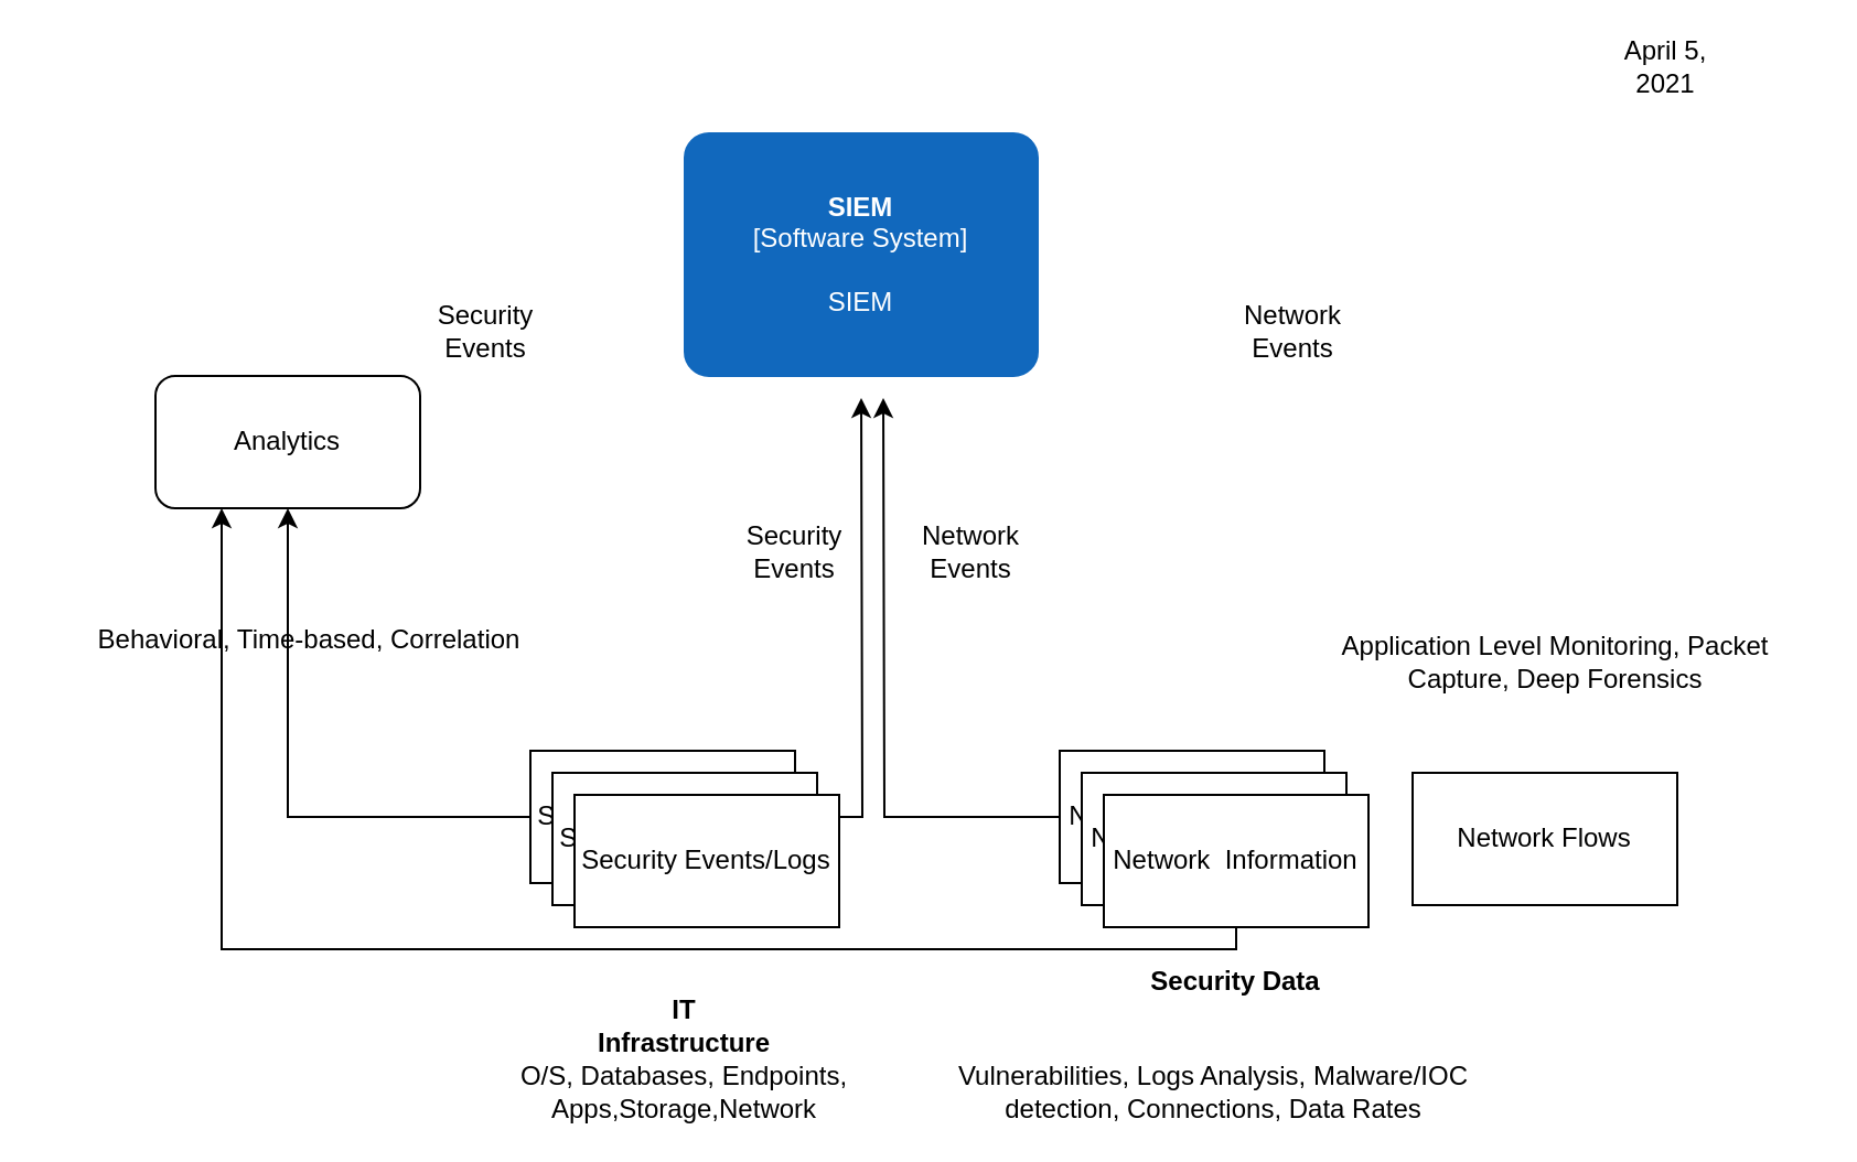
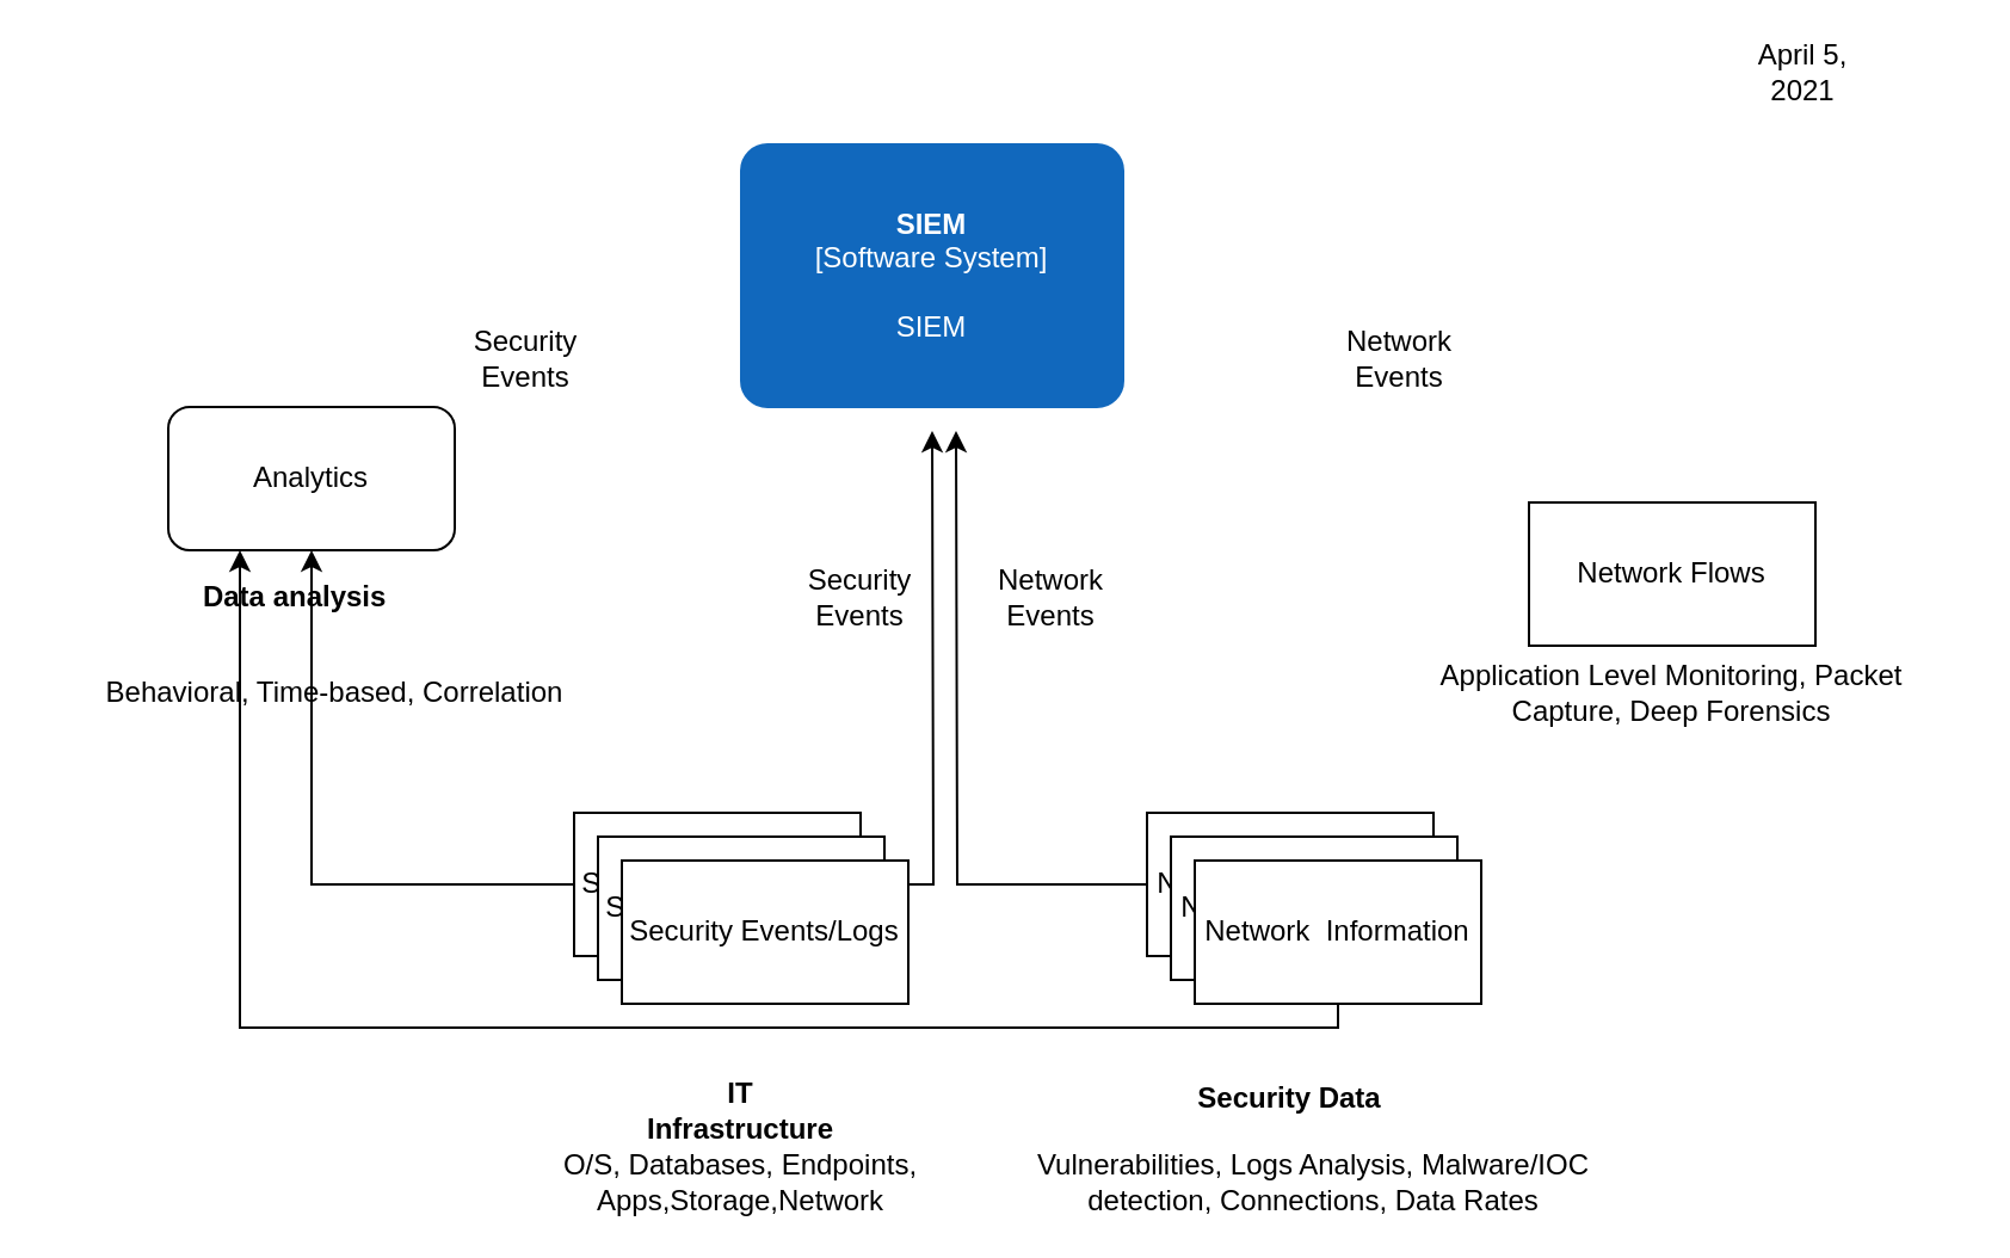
  <mxCell id="0" />
  <mxCell id="1" parent="0" />
  <mxCell id="2" value="&lt;b&gt;SIEM &lt;/b&gt;&lt;div&gt;[Software System]&lt;/div&gt;&lt;br&gt;&lt;div&gt;SIEM&lt;/div&gt;" style="rounded=1;whiteSpace=wrap;html=1;labelBackgroundColor=none;fillColor=#1168BD;fontColor=#ffffff;align=center;arcSize=10;strokeColor=#1168BD;metaEdit=1;metaData={&quot;c4Type&quot;:{&quot;editable&quot;:false}};points=[[0.25,0,0],[0.5,0,0],[0.75,0,0],[1,0.25,0],[1,0.5,0],[1,0.75,0],[0.75,1,0],[0.5,1,0],[0.25,1,0],[0,0.75,0],[0,0.5,0],[0,0.25,0]];" vertex="1" parent="1"><mxGeometry x="310" y="60" width="160" height="110.0" as="geometry" /></mxCell>
  <mxCell id="3" style="edgeStyle=orthogonalEdgeStyle;rounded=0;orthogonalLoop=1;jettySize=auto;html=1;" edge="1" parent="1" source="4"><mxGeometry relative="1" as="geometry"><mxPoint x="390" y="180" as="targetPoint" /></mxGeometry></mxCell>
  <mxCell id="4" value="Security Events/Logs" style="rounded=0;whiteSpace=wrap;html=1;" vertex="1" parent="1"><mxGeometry x="240" y="340" width="120" height="60" as="geometry" /></mxCell>
  <mxCell id="5" value="O/S, Databases, Endpoints, Apps,Storage,Network" style="text;html=1;strokeColor=none;fillColor=none;align=center;verticalAlign=middle;whiteSpace=wrap;rounded=0;" vertex="1" parent="1"><mxGeometry x="190" y="485" width="240" height="20" as="geometry" /></mxCell>
  <mxCell id="6" value="Security Events/Logs" style="rounded=0;whiteSpace=wrap;html=1;" vertex="1" parent="1"><mxGeometry x="250" y="350" width="120" height="60" as="geometry" /></mxCell>
  <mxCell id="7" value="Security Events/Logs" style="rounded=0;whiteSpace=wrap;html=1;" vertex="1" parent="1"><mxGeometry x="260" y="360" width="120" height="60" as="geometry" /></mxCell>
  <mxCell id="8" value="IT Infrastructure" style="text;html=1;strokeColor=none;fillColor=none;align=center;verticalAlign=middle;whiteSpace=wrap;rounded=0;fontStyle=1" vertex="1" parent="1"><mxGeometry x="290" y="455" width="40" height="20" as="geometry" /></mxCell>
  <mxCell id="9" value="Security&lt;br&gt;Events" style="text;html=1;strokeColor=none;fillColor=none;align=center;verticalAlign=middle;whiteSpace=wrap;rounded=0;" vertex="1" parent="1"><mxGeometry x="340" y="240" width="40" height="20" as="geometry" /></mxCell>
  <mxCell id="10" style="edgeStyle=orthogonalEdgeStyle;rounded=0;orthogonalLoop=1;jettySize=auto;html=1;" edge="1" parent="1" source="11"><mxGeometry relative="1" as="geometry"><mxPoint x="400" y="180" as="targetPoint" /></mxGeometry></mxCell>
  <mxCell id="11" value="Network &amp;nbsp;Information" style="rounded=0;whiteSpace=wrap;html=1;" vertex="1" parent="1"><mxGeometry x="480" y="340" width="120" height="60" as="geometry" /></mxCell>
  <mxCell id="12" value="Vulnerabilities, Logs Analysis, Malware/IOC detection, Connections, Data Rates" style="text;html=1;strokeColor=none;fillColor=none;align=center;verticalAlign=middle;whiteSpace=wrap;rounded=0;" vertex="1" parent="1"><mxGeometry x="430" y="485" width="240" height="20" as="geometry" /></mxCell>
  <mxCell id="13" value="Network&lt;br&gt;Events" style="text;html=1;strokeColor=none;fillColor=none;align=center;verticalAlign=middle;whiteSpace=wrap;rounded=0;" vertex="1" parent="1"><mxGeometry x="420" y="240" width="40" height="20" as="geometry" /></mxCell>
  <mxCell id="14" value="Network &amp;nbsp;Information" style="rounded=0;whiteSpace=wrap;html=1;" vertex="1" parent="1"><mxGeometry x="490" y="350" width="120" height="60" as="geometry" /></mxCell>
  <mxCell id="15" style="edgeStyle=orthogonalEdgeStyle;rounded=0;orthogonalLoop=1;jettySize=auto;html=1;entryX=0.25;entryY=1;entryDx=0;entryDy=0;" edge="1" parent="1" source="16" target="18"><mxGeometry relative="1" as="geometry"><Array as="points"><mxPoint x="560" y="430" /><mxPoint x="100" y="430" /></Array></mxGeometry></mxCell>
  <mxCell id="16" value="Network &amp;nbsp;Information" style="rounded=0;whiteSpace=wrap;html=1;" vertex="1" parent="1"><mxGeometry x="500" y="360" width="120" height="60" as="geometry" /></mxCell>
  <mxCell id="17" style="edgeStyle=orthogonalEdgeStyle;rounded=0;orthogonalLoop=1;jettySize=auto;html=1;exitX=0;exitY=0.5;exitDx=0;exitDy=0;entryX=0.5;entryY=1;entryDx=0;entryDy=0;" edge="1" parent="1" source="4" target="18"><mxGeometry relative="1" as="geometry" /></mxCell>
  <mxCell id="18" value="Analytics" style="whiteSpace=wrap;html=1;rounded=1;" vertex="1" parent="1"><mxGeometry x="70" y="170" width="120" height="60" as="geometry" /></mxCell>
+ <mxCell id="19" value="Data analysis&amp;nbsp;" style="text;html=1;strokeColor=none;fillColor=none;align=center;verticalAlign=middle;whiteSpace=wrap;rounded=0;fontStyle=1" vertex="1" parent="1"><mxGeometry x="70" y="240" width="110" height="20" as="geometry" /></mxCell>
  <mxCell id="20" value="Behavioral, Time-based, Correlation" style="text;html=1;strokeColor=none;fillColor=none;align=center;verticalAlign=middle;whiteSpace=wrap;rounded=0;" vertex="1" parent="1"><mxGeometry x="20" y="280" width="240" height="20" as="geometry" /></mxCell>
  <mxCell id="21" value="Security&lt;br&gt;Events" style="text;html=1;strokeColor=none;fillColor=none;align=center;verticalAlign=middle;whiteSpace=wrap;rounded=0;" vertex="1" parent="1"><mxGeometry x="200" y="140" width="40" height="20" as="geometry" /></mxCell>
- <mxCell id="22" value="Network Flows" style="rounded=0;whiteSpace=wrap;html=1;" vertex="1" parent="1"><mxGeometry x="640" y="350" width="120" height="60" as="geometry" /></mxCell>
- <mxCell id="23" value="Application Level Monitoring, Packet Capture, Deep Forensics" style="text;html=1;strokeColor=none;fillColor=none;align=center;verticalAlign=middle;whiteSpace=wrap;rounded=0;" vertex="1" parent="1"><mxGeometry x="585" y="290" width="240" height="20" as="geometry" /></mxCell>
+ <mxCell id="22" value="Network Flows" style="rounded=0;whiteSpace=wrap;html=1;" vertex="1" parent="1"><mxGeometry x="640" y="210" width="120" height="60" as="geometry" /></mxCell>
+ <mxCell id="23" value="Application Level Monitoring, Packet Capture, Deep Forensics" style="text;html=1;strokeColor=none;fillColor=none;align=center;verticalAlign=middle;whiteSpace=wrap;rounded=0;" vertex="1" parent="1"><mxGeometry x="580" y="280" width="240" height="20" as="geometry" /></mxCell>
  <mxCell id="24" value="April 5, 2021" style="text;html=1;strokeColor=none;fillColor=none;align=center;verticalAlign=middle;whiteSpace=wrap;rounded=0;" vertex="1" parent="1"><mxGeometry x="735" y="20" width="40" height="20" as="geometry" /></mxCell>
  <mxCell id="25" value="Network&lt;br&gt;Events" style="text;html=1;strokeColor=none;fillColor=none;align=center;verticalAlign=middle;whiteSpace=wrap;rounded=0;" vertex="1" parent="1"><mxGeometry x="566" y="140" width="40" height="20" as="geometry" /></mxCell>
- <mxCell id="26" value="Security&amp;nbsp;Data" style="text;html=1;strokeColor=none;fillColor=none;align=center;verticalAlign=middle;whiteSpace=wrap;rounded=0;fontStyle=1" vertex="1" parent="1"><mxGeometry x="450" y="435" width="220" height="20" as="geometry" /></mxCell>
+ <mxCell id="26" value="Security&amp;nbsp;Data" style="text;html=1;strokeColor=none;fillColor=none;align=center;verticalAlign=middle;whiteSpace=wrap;rounded=0;fontStyle=1" vertex="1" parent="1"><mxGeometry x="430" y="450" width="220" height="20" as="geometry" /></mxCell>
